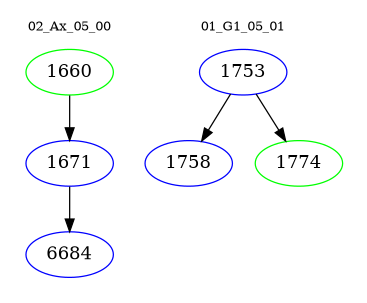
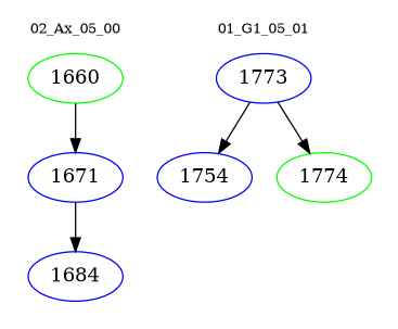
  digraph {
    node [color=blue]
    edge [color=black]
    n1 [label=1671]
    n2 [color=green label=1660]
-   n3 [label=6684]
-   n4 [label=1753]
-   n5 [label=1758]
+   n3 [label=1684]
+   n4 [label=1773]
+   n5 [label=1754]
    n6 [color=green label=1774]
    subgraph cluster_1 {
      color=white
      fontsize=10
      label="02_Ax_05_00"
      n1
      n2
      n3
    }
    subgraph cluster_2 {
      color=white
      fontsize=10
      label="01_G1_05_01"
      n4
      n5
      n6
    }
    n1 -> n3
    n2 -> n1
    n4 -> n5
    n4 -> n6
  }
